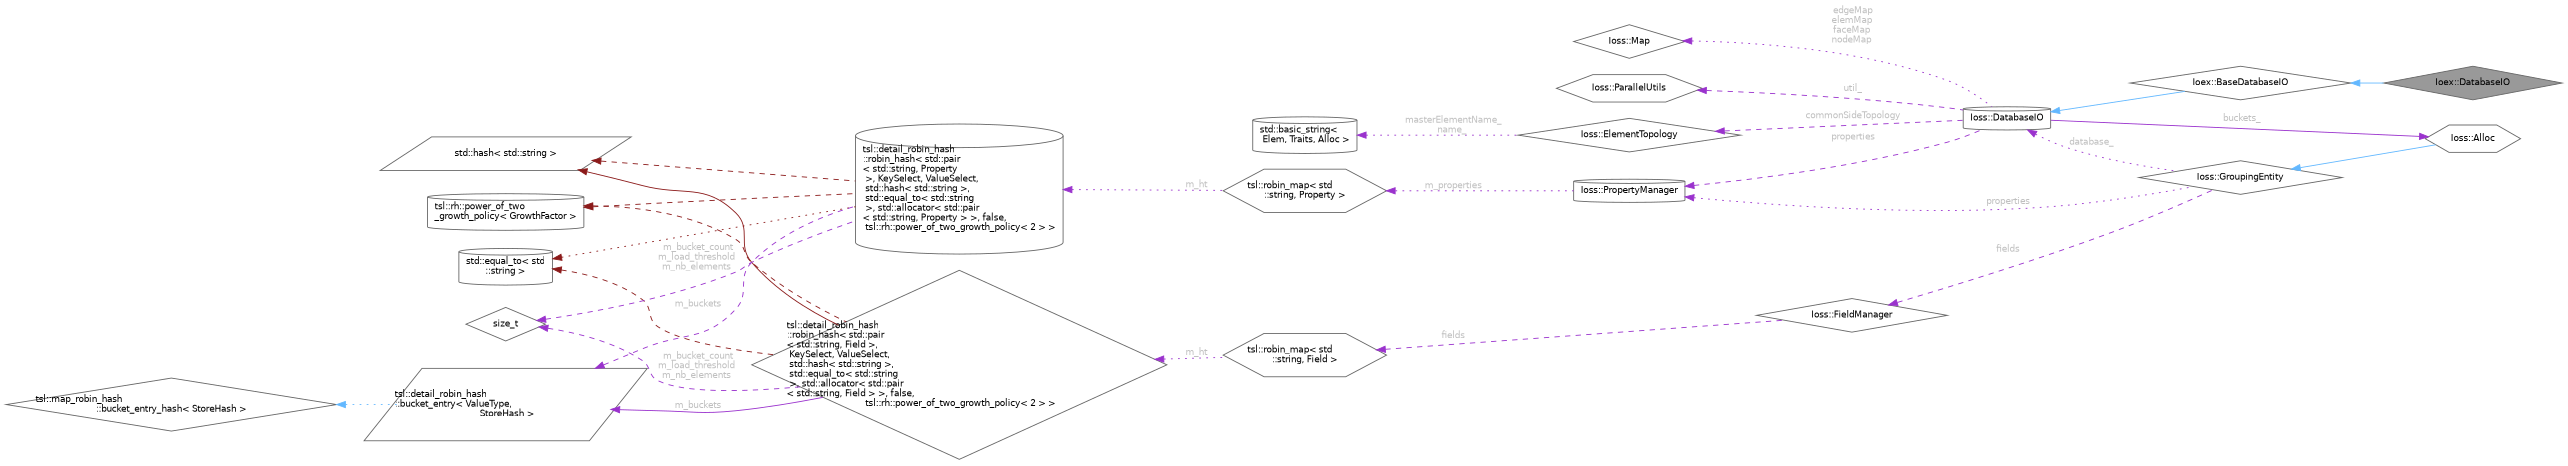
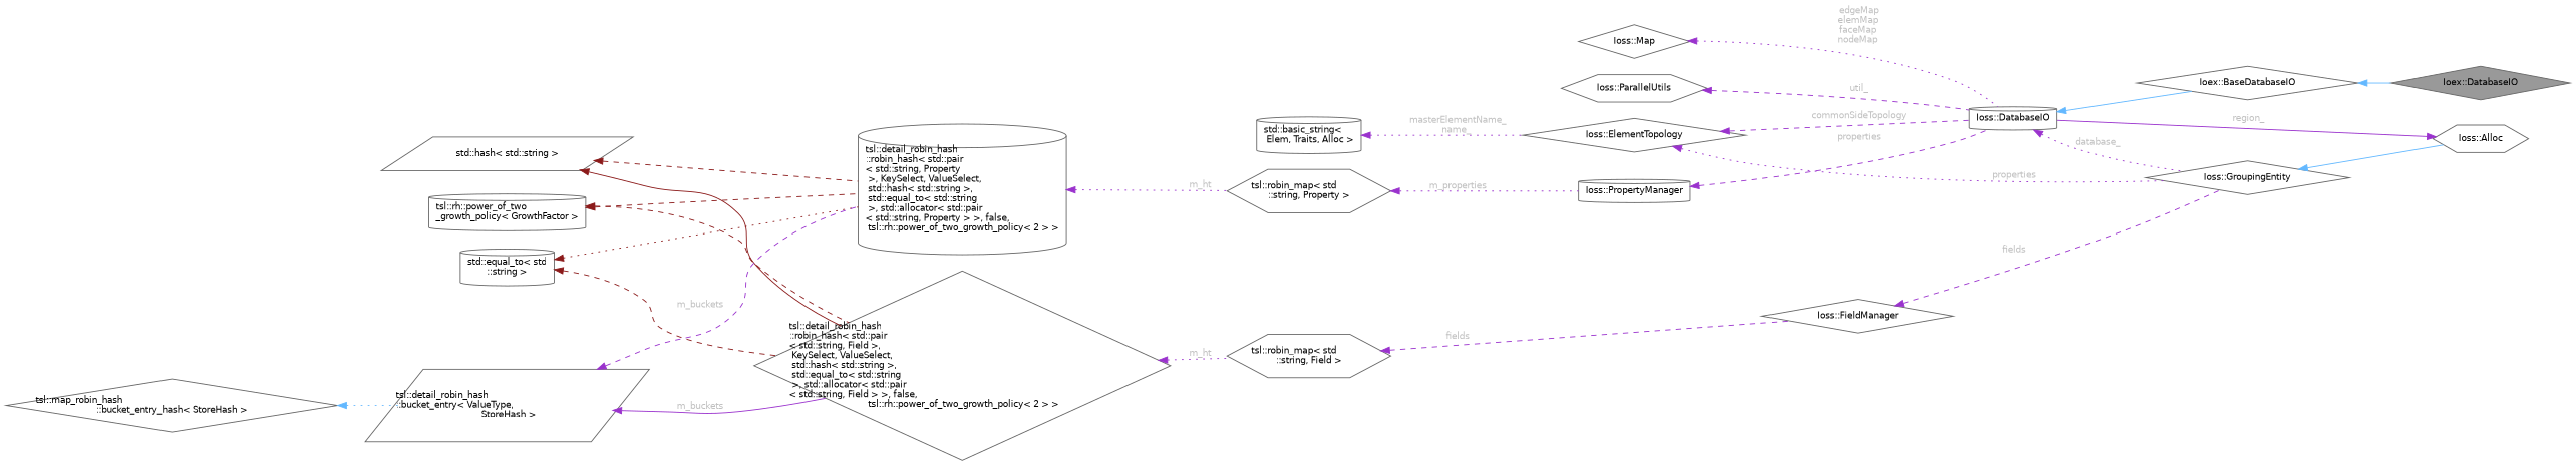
  digraph {
    rankdir=LR
    node [color=gray40 fillcolor=white fontname=Helvetica fontsize=10 shape=diamond style=filled]
    edge [color=darkorchid3 dir=back fontname=Helvetica fontsize=10 labelfontname=Helvetica labelfontsize=10 style=dashed fontcolor=grey]
    n1 [fillcolor=grey60 fontcolor=black height=0.2 label="Ioex::DatabaseIO" width=0.4]
    n2 [height=0.2 label="Ioex::BaseDatabaseIO" width=0.4]
    n3 [height=0.2 label="Ioss::DatabaseIO" shape=cylinder width=0.4]
    n4 [height=0.2 label="Ioss::GroupingEntity" width=0.4]
    n5 [height=0.2 label="Ioss::Alloc" shape=hexagon width=0.4]
    n6 [height=0.2 label="Ioss::PropertyManager" shape=cylinder width=0.4]
    n7 [height=0.2 label="tsl::robin_map\< std\l::string, Property \>" shape=hexagon width=0.4]
    n8 [height=0.2 label="tsl::detail_robin_hash\l::robin_hash\< std::pair\l\< std::string, Property\l \>, KeySelect, ValueSelect,\l std::hash\< std::string \>,\l std::equal_to\< std::string\l \>, std::allocator\< std::pair\l\< std::string, Property \> \>, false,\l tsl::rh::power_of_two_growth_policy\< 2 \> \>" shape=cylinder width=0.4]
    n9 [height=0.2 label="std::hash\< std::string \>" shape=parallelogram width=0.4]
    n10 [height=0.2 label="tsl::detail_robin_hash\l::robin_hash\< std::pair\l\< std::string, Field \>,\l KeySelect, ValueSelect,\l std::hash\< std::string \>,\l std::equal_to\< std::string\l \>, std::allocator\< std::pair\l\< std::string, Field \> \>, false,\l tsl::rh::power_of_two_growth_policy\< 2 \> \>" width=0.4]
    n11 [height=0.2 label="tsl::robin_map\< std\l::string, Field \>" shape=hexagon width=0.4]
    n12 [height=0.2 label="std::equal_to\< std\l::string \>" shape=cylinder width=0.4]
    n13 [height=0.2 label="tsl::rh::power_of_two\l_growth_policy\< GrowthFactor \>" shape=cylinder width=0.4]
    n14 [height=0.2 label="tsl::detail_robin_hash\l::bucket_entry\< ValueType,\l StoreHash \>" shape=parallelogram width=0.4]
    n15 [height=0.2 label="tsl::map_robin_hash\l::bucket_entry_hash\< StoreHash \>" width=0.4]
-   n16 [height=0.2 label=size_t width=0.4]
    n17 [height=0.2 label="Ioss::ElementTopology" width=0.4]
    n18 [height=0.2 label="std::basic_string\<\l Elem, Traits, Alloc \>" shape=cylinder width=0.4]
    n19 [height=0.2 label="Ioss::Map" width=0.4]
    n20 [height=0.2 label="Ioss::ParallelUtils" shape=hexagon width=0.4]
    n21 [height=0.2 label="Ioss::FieldManager" width=0.4]
    n2 -> n1 [color=steelblue1 style=solid fontcolor=""]
    n3 -> n2 [color=steelblue1 style=solid fontcolor=""]
    n3 -> n4 [label=" database_" style=dotted]
    n4 -> n5 [color=steelblue1 style=solid fontcolor=""]
-   n5 -> n3 [label=" buckets_" style=solid]
+   n5 -> n3 [label=" region_" style=solid]
    n6 -> n3 [label=" properties"]
-   n6 -> n4 [label=" properties" style=dotted]
+   n17 -> n4 [label=" properties" style=dotted]
    n7 -> n6 [label=" m_properties" style=dotted]
    n8 -> n7 [label=" m_ht" style=dotted]
    n9 -> n8 [color=firebrick4 fontcolor=""]
    n9 -> n10 [color=firebrick4 style=solid fontcolor=""]
    n10 -> n11 [label=" m_ht" style=dotted]
    n11 -> n21 [label=" fields"]
    n12 -> n8 [color=firebrick4 style=dotted fontcolor=""]
    n12 -> n10 [color=firebrick4 fontcolor=""]
    n13 -> n8 [color=firebrick4 fontcolor=""]
    n13 -> n10 [color=firebrick4 fontcolor=""]
    n14 -> n8 [label=" m_buckets"]
    n14 -> n10 [label=" m_buckets" style=solid]
    n15 -> n14 [color=steelblue1 style=dotted fontcolor=""]
-   n16 -> n8 [label=" m_bucket_count\nm_load_threshold\nm_nb_elements"]
-   n16 -> n10 [label=" m_bucket_count\nm_load_threshold\nm_nb_elements"]
    n17 -> n3 [label=" commonSideTopology"]
    n18 -> n17 [label=" masterElementName_\nname_" style=dotted]
    n19 -> n3 [label=" edgeMap\nelemMap\nfaceMap\nnodeMap" style=dotted]
    n20 -> n3 [label=" util_"]
    n21 -> n4 [label=" fields"]
  }
